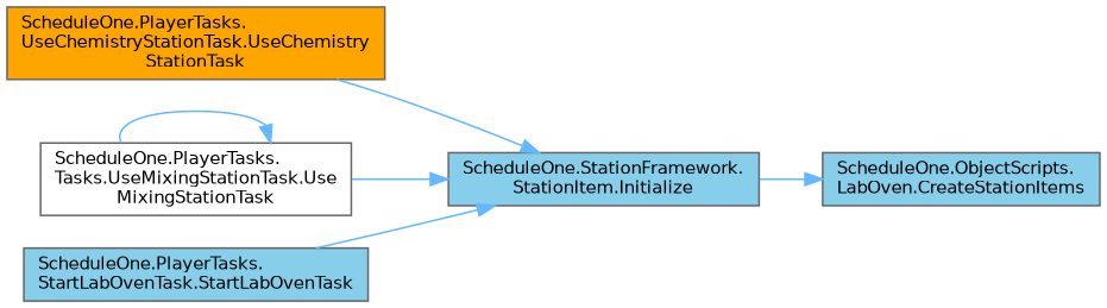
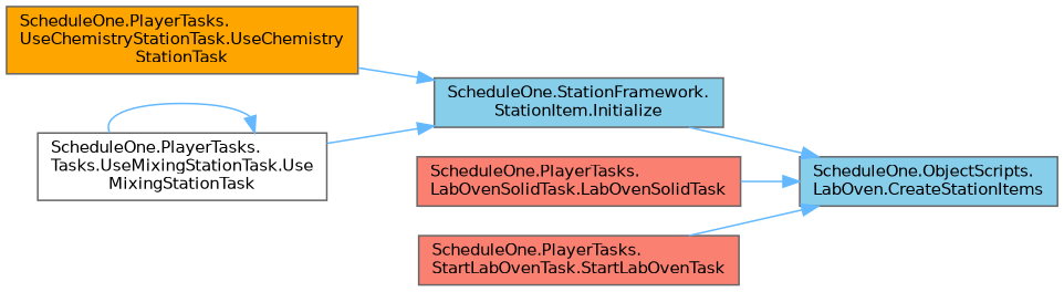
  digraph {
    rankdir=RL
    node [color=grey40 fillcolor=skyblue fontname=Helvetica fontsize=10 shape=box style=filled]
    edge [color=steelblue1 dir=back fontname=Helvetica fontsize=10 labelfontname=Helvetica labelfontsize=10 style=solid]
    n1 [color=gray40 fontcolor=black height=0.2 label="ScheduleOne.StationFramework.\lStationItem.Initialize" width=0.4]
    n2 [fillcolor=orange height=0.2 label="ScheduleOne.PlayerTasks.\lUseChemistryStationTask.UseChemistry\lStationTask" width=0.4]
    n3 [fillcolor=white height=0.2 label="ScheduleOne.PlayerTasks.\lTasks.UseMixingStationTask.Use\lMixingStationTask" width=0.4]
    n4 [height=0.2 label="ScheduleOne.ObjectScripts.\lLabOven.CreateStationItems" width=0.4]
-   n6 [height=0.2 label="ScheduleOne.PlayerTasks.\lStartLabOvenTask.StartLabOvenTask" width=0.4]
+   n5 [fillcolor=salmon height=0.2 label="ScheduleOne.PlayerTasks.\lLabOvenSolidTask.LabOvenSolidTask" width=0.4]
+   n6 [fillcolor=salmon height=0.2 label="ScheduleOne.PlayerTasks.\lStartLabOvenTask.StartLabOvenTask" width=0.4]
    n1 -> n2
    n1 -> n3
    n3 -> n3
    n4 -> n1
-   n1 -> n6
+   n4 -> n5
+   n4 -> n6
  }
